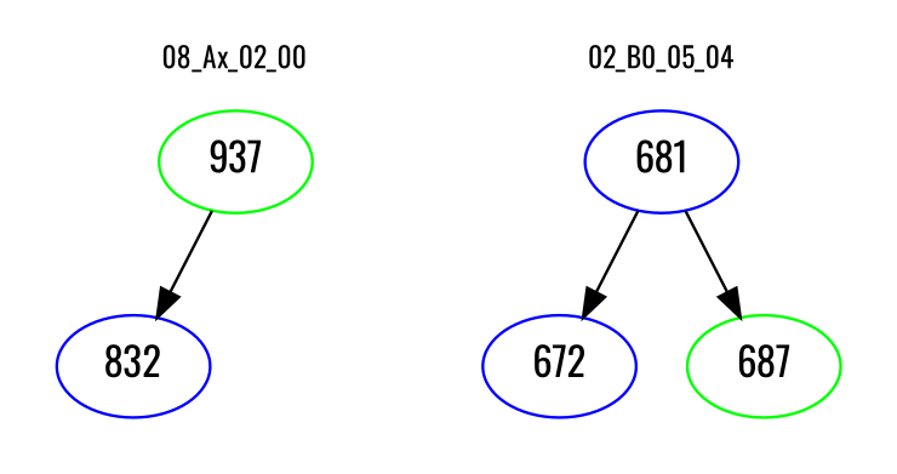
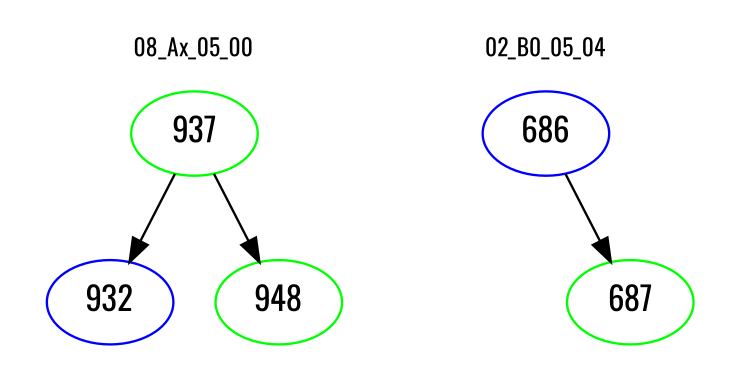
  digraph {
    fontname=Oswald
    node [color=green fontname=Oswald]
    edge [color=black fontname=Oswald]
    n1 [label=937]
-   n2 [color=blue label=832]
-   n4 [color=blue label=681]
-   n5 [color=blue label=672]
+   n2 [color=blue label=932]
+   n3 [label=948]
+   n4 [color=blue label=686]
    n6 [label=687]
    subgraph cluster_1 {
      color=white
      fontsize=10
-     label="08_Ax_02_00"
+     label="08_Ax_05_00"
      n1
      n2
+     n3
    }
    subgraph cluster_2 {
      color=white
      fontsize=10
      label="02_B0_05_04"
      n4
-     n5
      n6
    }
    n1 -> n2
-   n4 -> n5
+   n1 -> n3
    n4 -> n6
  }
